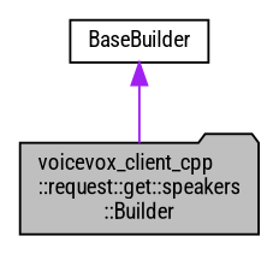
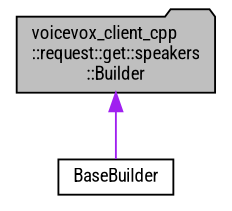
  digraph {
    fontname="Roboto Condensed"
    node [color=black fontname="Roboto Condensed" fontsize=10 style=filled]
    n1 [fillcolor=grey75 fontcolor=black height=0.2 label="voicevox_client_cpp\l::request::get::speakers\l::Builder" shape=folder width=0.4]
    n2 [fillcolor=white height=0.2 label=BaseBuilder shape=box width=0.4]
-   n2 -> n1 [color=purple dir=back fontname="Roboto Condensed" fontsize=10 labelfontname=Helvetica labelfontsize=10 style=solid]
+   n1 -> n2 [color=purple dir=back fontname="Roboto Condensed" fontsize=10 labelfontname=Helvetica labelfontsize=10 style=solid]
  }
